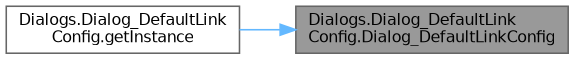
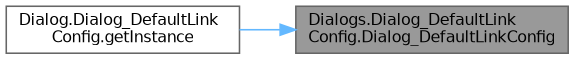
  digraph {
    rankdir=RL
    node [fontname=Helvetica fontsize=10 shape=box style=filled]
    n1 [color=gray40 fillcolor=grey60 fontcolor=black height=0.2 label="Dialogs.Dialog_DefaultLink\lConfig.Dialog_DefaultLinkConfig" width=0.4]
-   n2 [color=grey40 fillcolor=white height=0.2 label="Dialogs.Dialog_DefaultLink\lConfig.getInstance" width=0.4]
+   n2 [color=grey40 fillcolor=white height=0.2 label="Dialog.Dialog_DefaultLink\lConfig.getInstance" width=0.4]
    n1 -> n2 [color=steelblue1 dir=back fontname=Helvetica fontsize=10 labelfontname=Helvetica labelfontsize=10 style=solid]
  }
